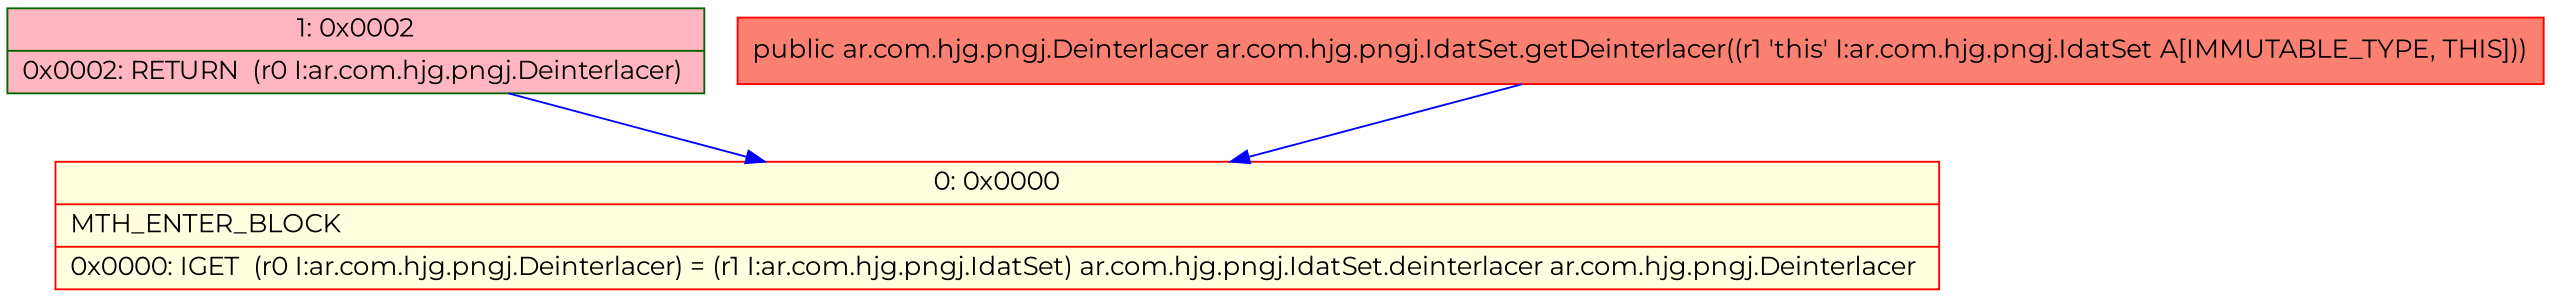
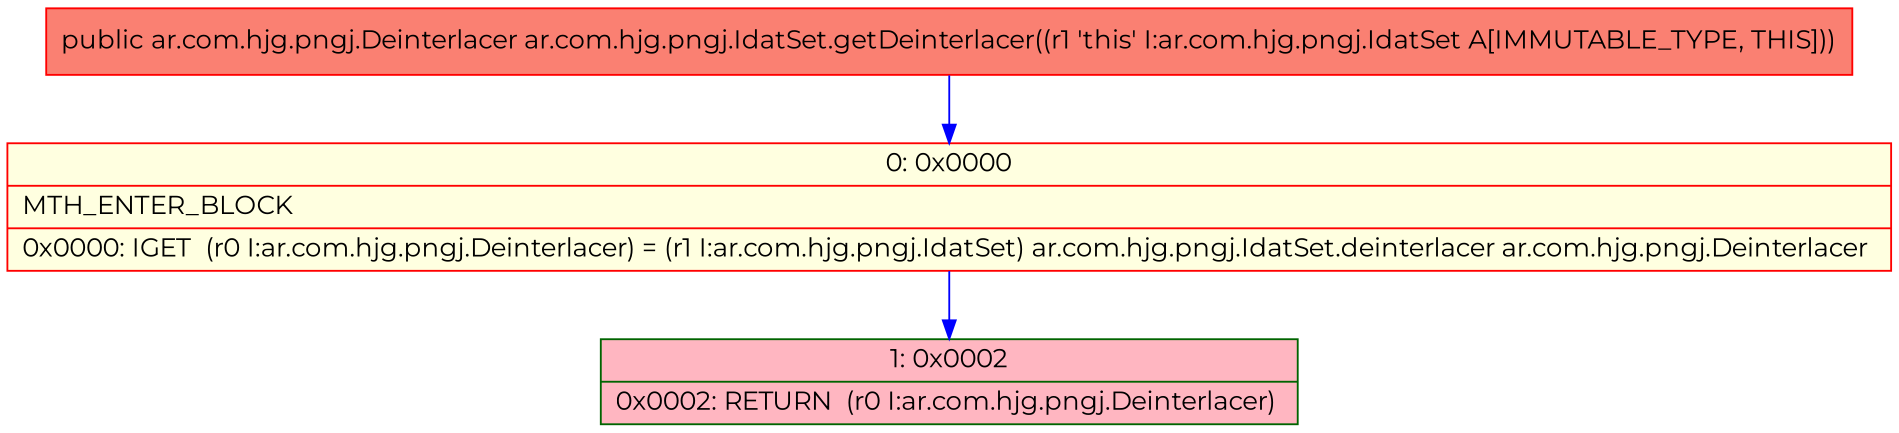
  digraph {
    fontname=Montserrat
    node [shape=record style=filled color=red fontname=Montserrat]
    edge [color=blue style=solid fontname=Montserrat]
    n1 [label="{0\:\ 0x0000|MTH_ENTER_BLOCK\l|0x0000: IGET  (r0 I:ar.com.hjg.pngj.Deinterlacer) = (r1 I:ar.com.hjg.pngj.IdatSet) ar.com.hjg.pngj.IdatSet.deinterlacer ar.com.hjg.pngj.Deinterlacer \l}" fillcolor=lightyellow]
    n2 [label="{1\:\ 0x0002|0x0002: RETURN  (r0 I:ar.com.hjg.pngj.Deinterlacer) \l}" fillcolor=lightpink color=darkgreen]
    n3 [label="{public ar.com.hjg.pngj.Deinterlacer ar.com.hjg.pngj.IdatSet.getDeinterlacer((r1 'this' I:ar.com.hjg.pngj.IdatSet A[IMMUTABLE_TYPE, THIS])) }" fillcolor=salmon]
-   n2 -> n1
+   n1 -> n2
    n3 -> n1
  }
